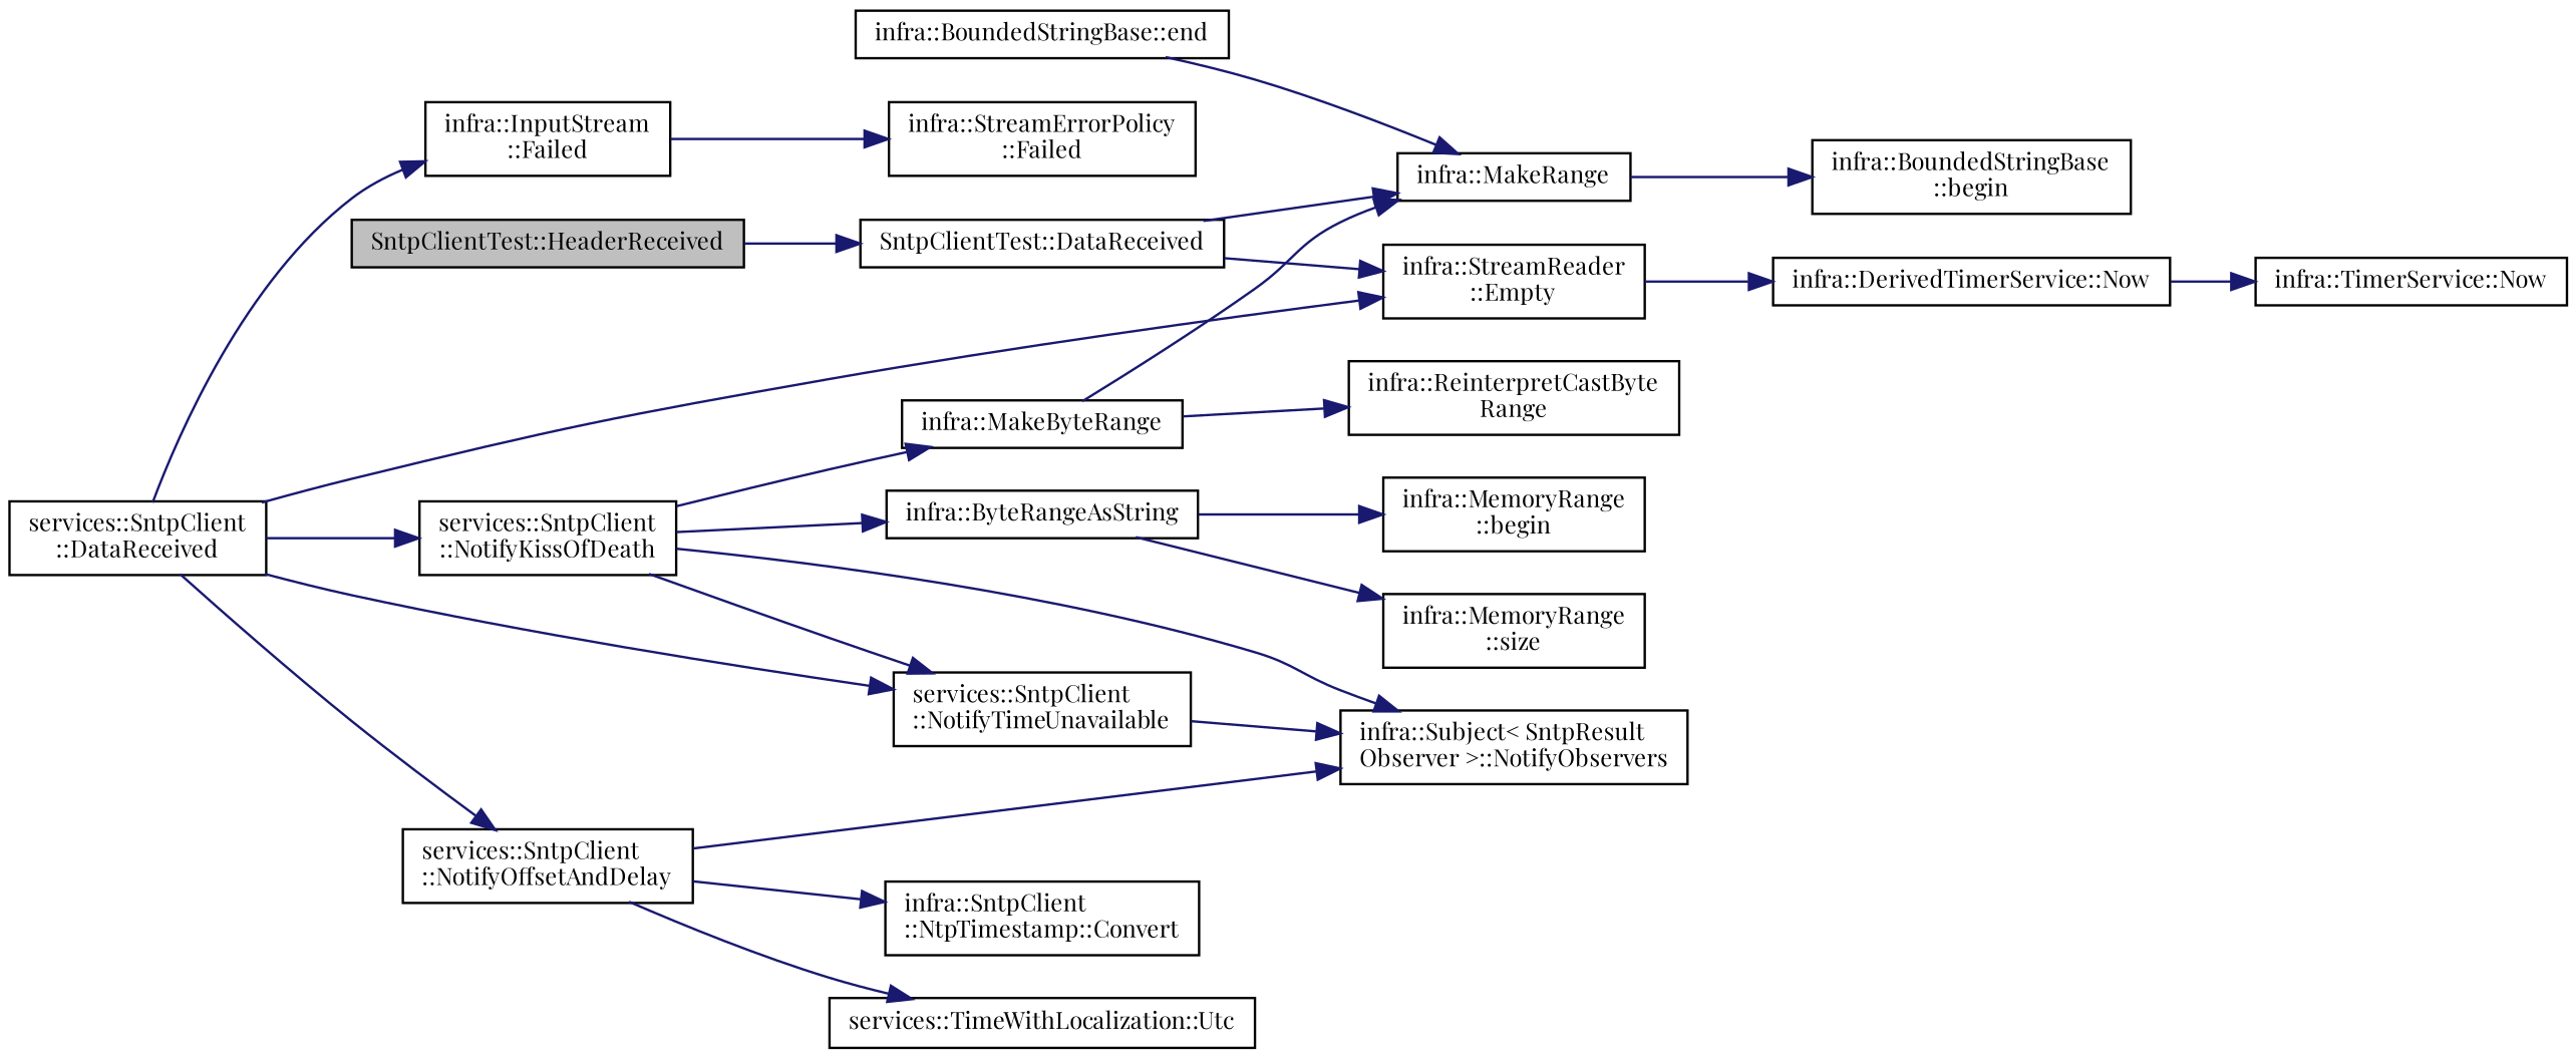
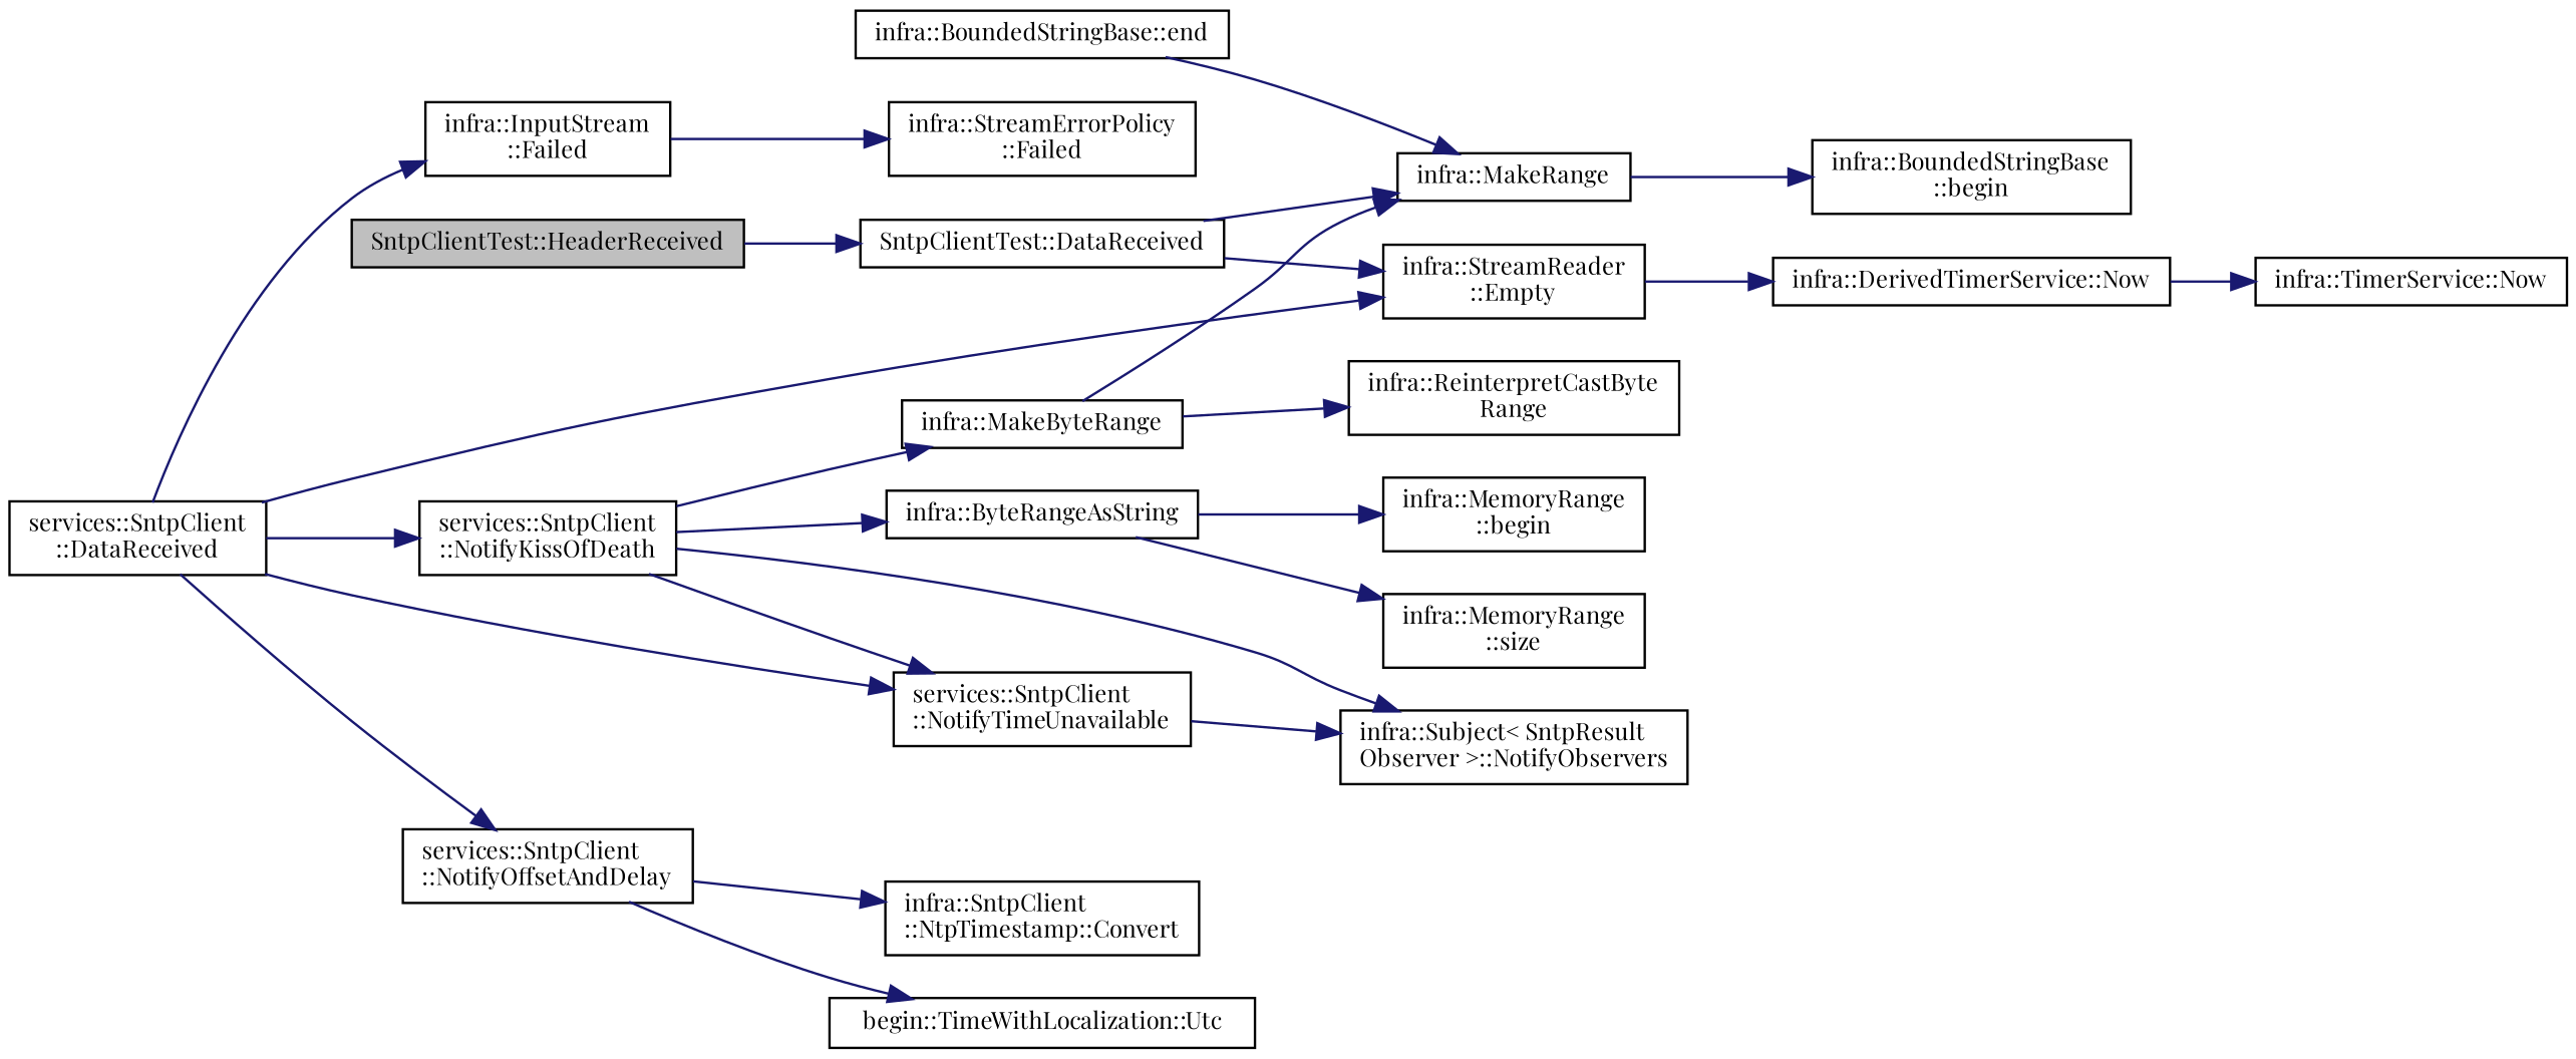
  digraph {
    fontname="Playfair Display"
    rankdir=LR
    node [color=black fillcolor=white fontname="Playfair Display" fontsize=10 shape=record style=filled]
    edge [color=midnightblue fontname="Playfair Display" fontsize=10 labelfontname=Helvetica labelfontsize=10 style=solid]
    n1 [fillcolor=grey75 fontcolor=black height=0.2 label="SntpClientTest::HeaderReceived" width=0.4]
    n2 [height=0.2 label="SntpClientTest::DataReceived" width=0.4]
    n3 [height=0.2 label="infra::MakeRange" width=0.4]
    n4 [height=0.2 label="infra::StreamReader\l::Empty" width=0.4]
    n5 [height=0.2 label="services::SntpClient\l::DataReceived" width=0.4]
    n6 [height=0.2 label="services::SntpClient\l::NotifyTimeUnavailable" width=0.4]
    n7 [height=0.2 label="infra::InputStream\l::Failed" width=0.4]
    n8 [height=0.2 label="services::SntpClient\l::NotifyKissOfDeath" width=0.4]
    n9 [height=0.2 label="services::SntpClient\l::NotifyOffsetAndDelay" width=0.4]
    n10 [height=0.2 label="infra::BoundedStringBase\l::begin" width=0.4]
    n11 [height=0.2 label="infra::DerivedTimerService::Now" width=0.4]
    n12 [height=0.2 label="infra::Subject\< SntpResult\lObserver \>::NotifyObservers" width=0.4]
    n13 [height=0.2 label="infra::StreamErrorPolicy\l::Failed" width=0.4]
    n14 [height=0.2 label="infra::ByteRangeAsString" width=0.4]
    n15 [height=0.2 label="infra::MakeByteRange" width=0.4]
    n16 [height=0.2 label="infra::SntpClient\l::NtpTimestamp::Convert" width=0.4]
-   n17 [height=0.2 label="services::TimeWithLocalization::Utc" width=0.4]
+   n17 [height=0.2 label="begin::TimeWithLocalization::Utc" width=0.4]
    n18 [height=0.2 label="infra::MemoryRange\l::begin" width=0.4]
    n19 [height=0.2 label="infra::MemoryRange\l::size" width=0.4]
    n20 [height=0.2 label="infra::ReinterpretCastByte\lRange" width=0.4]
    n21 [height=0.2 label="infra::BoundedStringBase::end" width=0.4]
    n22 [height=0.2 label="infra::TimerService::Now" width=0.4]
    n1 -> n2
    n2 -> n3
    n2 -> n4
    n3 -> n10
    n4 -> n11
    n5 -> n4
    n5 -> n6
    n5 -> n7
    n5 -> n8
    n5 -> n9
    n6 -> n12
    n7 -> n13
    n8 -> n6
    n8 -> n12
    n8 -> n14
    n8 -> n15
-   n9 -> n12
    n9 -> n16
    n9 -> n17
    n11 -> n22
    n14 -> n18
    n14 -> n19
    n15 -> n3
    n15 -> n20
    n21 -> n3
  }
